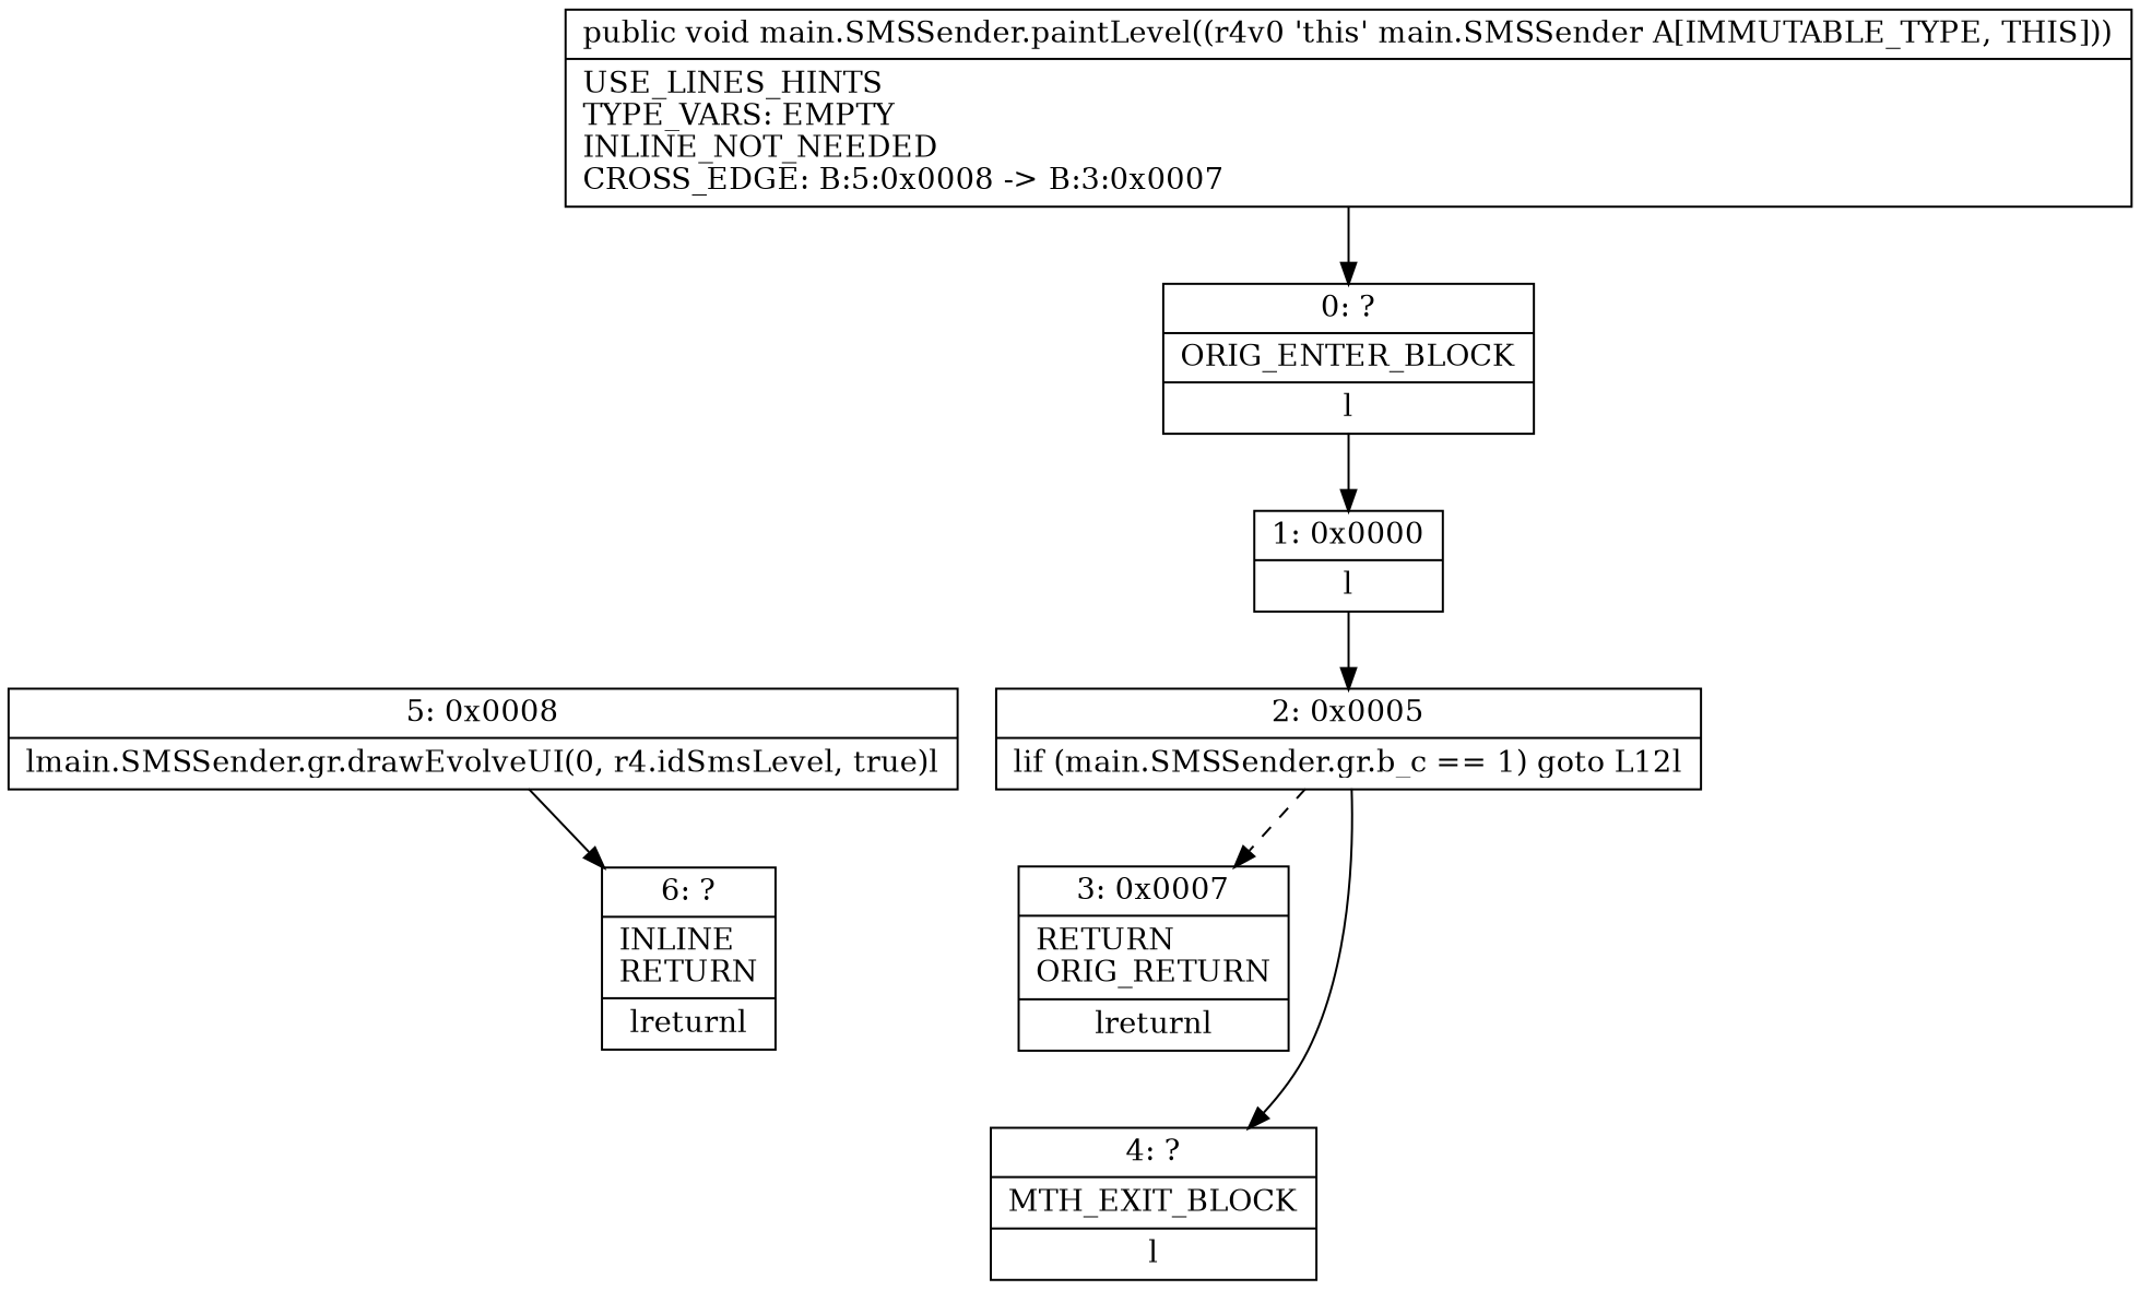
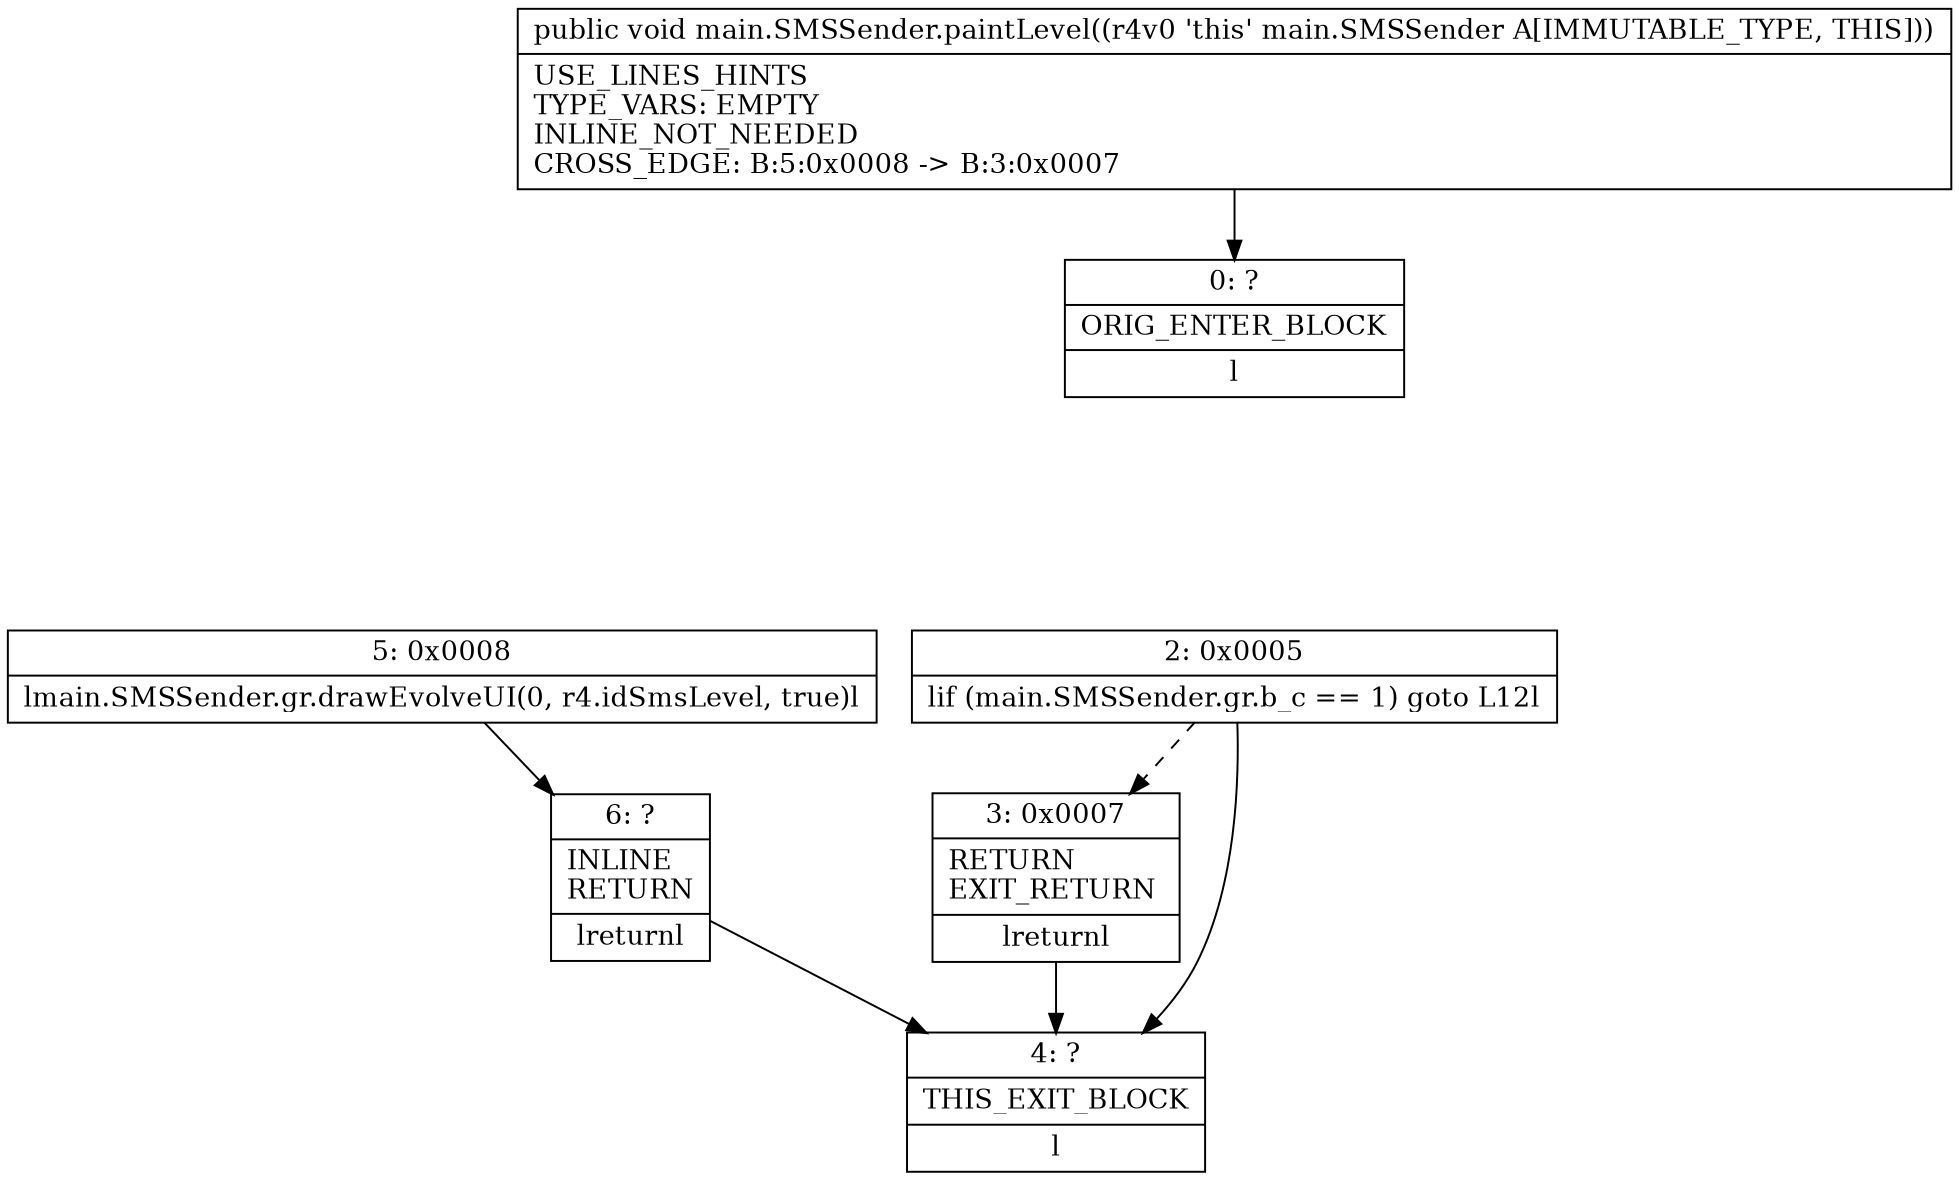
  digraph {
    node [shape=record]
    n1 [label="{0\:\ ?|ORIG_ENTER_BLOCK\l|l}"]
-   n2 [label="{1\:\ 0x0000|l}"]
    n3 [label="{2\:\ 0x0005|lif (main.SMSSender.gr.b_c == 1) goto L12l}"]
-   n4 [label="{3\:\ 0x0007|RETURN\lORIG_RETURN\l|lreturnl}"]
-   n5 [label="{4\:\ ?|MTH_EXIT_BLOCK\l|l}"]
+   n4 [label="{3\:\ 0x0007|RETURN\lEXIT_RETURN\l|lreturnl}"]
+   n5 [label="{4\:\ ?|THIS_EXIT_BLOCK\l|l}"]
    n6 [label="{5\:\ 0x0008|lmain.SMSSender.gr.drawEvolveUI(0, r4.idSmsLevel, true)l}"]
    n7 [label="{6\:\ ?|INLINE\lRETURN\l|lreturnl}"]
    n8 [label="{public void main.SMSSender.paintLevel((r4v0 'this' main.SMSSender A[IMMUTABLE_TYPE, THIS]))  | USE_LINES_HINTS\lTYPE_VARS: EMPTY\lINLINE_NOT_NEEDED\lCROSS_EDGE: B:5:0x0008 \-\> B:3:0x0007\l}"]
-   n1 -> n2
-   n2 -> n3
    n3 -> n4 [style=dashed]
    n3 -> n5
+   n4 -> n5
    n6 -> n7
+   n7 -> n5
    n8 -> n1
  }
